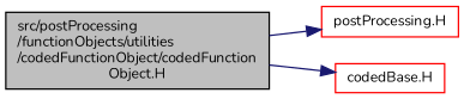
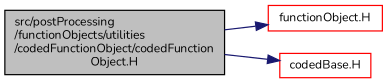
  digraph {
    rankdir=LR
    fontname=Nunito
    node [color=red fontname=Nunito fontsize=10 shape=record]
    edge [color=midnightblue fontname=Nunito fontsize=10 labelfontname=FreeSans labelfontsize=10 style=solid]
    n1 [color=black fillcolor=grey75 fontcolor=black height=0.2 label="src/postProcessing\l/functionObjects/utilities\l/codedFunctionObject/codedFunction\lObject.H" style=filled width=0.4]
-   n2 [height=0.2 label="postProcessing.H" width=0.4]
+   n2 [height=0.2 label="functionObject.H" width=0.4]
    n3 [height=0.2 label="codedBase.H" width=0.4]
    n1 -> n2
    n1 -> n3
  }
